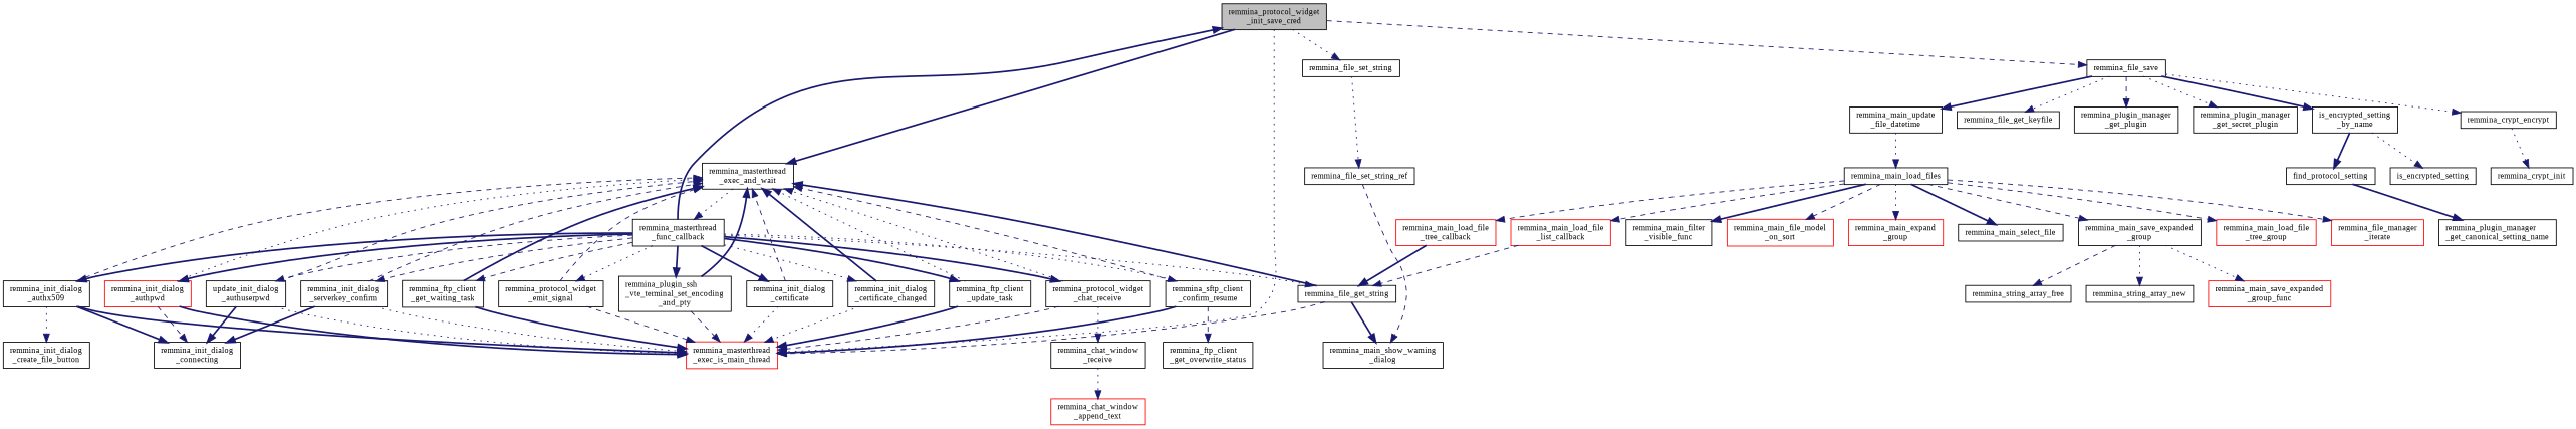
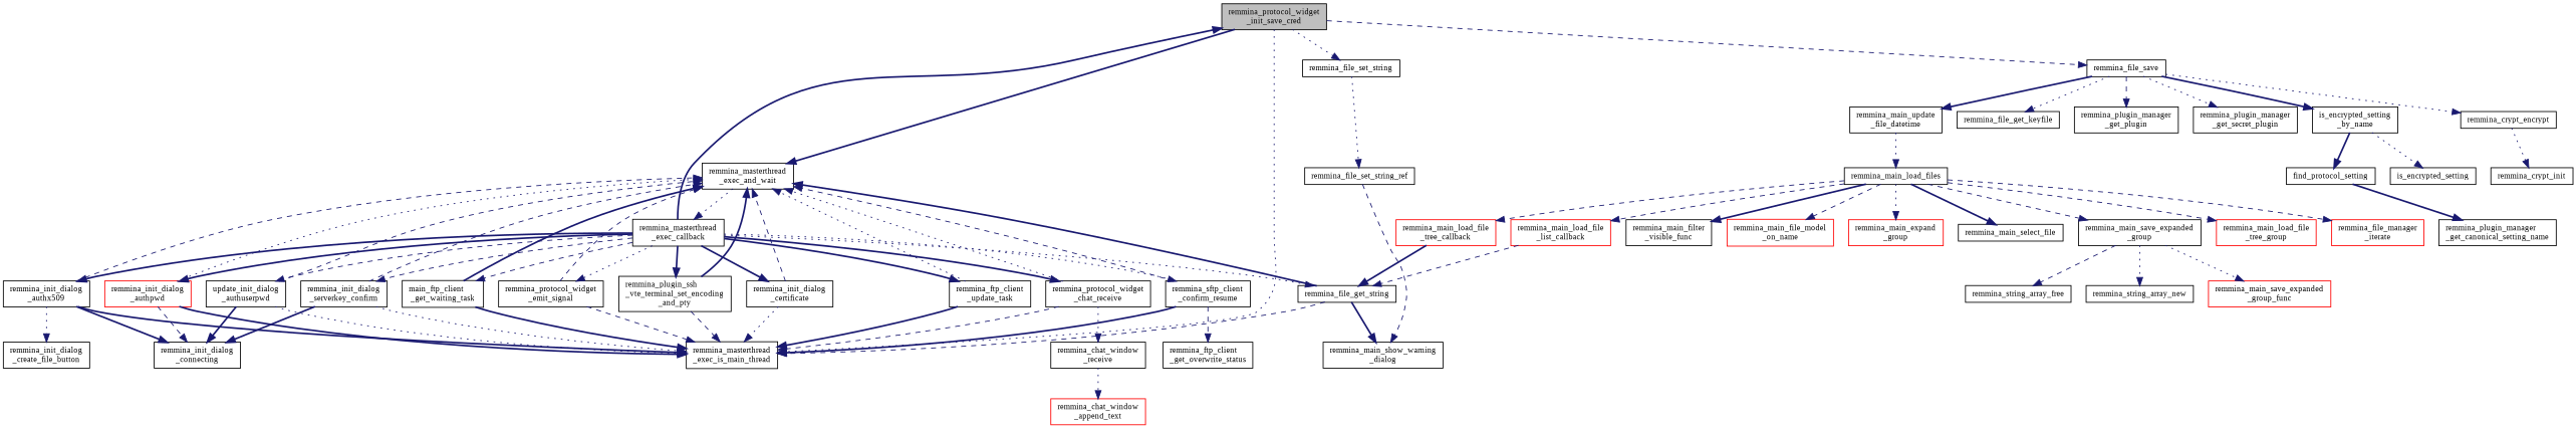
  digraph {
    fontname="Liberation Serif"
    rankdir=TB
    node [color=black fillcolor=white fontname="Liberation Serif" fontsize=10 shape=record style=filled]
    edge [color=midnightblue fontname="Liberation Serif" fontsize=10 labelfontname=Helvetica labelfontsize=10 style=bold]
    n1 [fillcolor=grey75 fontcolor=black height=0.2 label="remmina_protocol_widget\l_init_save_cred" width=0.4]
-   n2 [color=red height=0.2 label="remmina_masterthread\l_exec_is_main_thread" width=0.4]
+   n2 [height=0.2 label="remmina_masterthread\l_exec_is_main_thread" width=0.4]
    n3 [height=0.2 label="remmina_masterthread\l_exec_and_wait" width=0.4]
    n4 [height=0.2 label=remmina_file_set_string width=0.4]
    n5 [height=0.2 label=remmina_file_save width=0.4]
-   n6 [height=0.2 label="remmina_masterthread\l_func_callback" width=0.4]
+   n6 [height=0.2 label="remmina_masterthread\l_exec_callback" width=0.4]
    n7 [height=0.2 label=remmina_file_set_string_ref width=0.4]
    n8 [height=0.2 label=remmina_file_get_keyfile width=0.4]
    n9 [height=0.2 label="remmina_plugin_manager\l_get_plugin" width=0.4]
    n10 [height=0.2 label="remmina_plugin_manager\l_get_secret_plugin" width=0.4]
    n11 [height=0.2 label="is_encrypted_setting\l_by_name" width=0.4]
    n12 [height=0.2 label=remmina_crypt_encrypt width=0.4]
    n13 [height=0.2 label="remmina_main_update\l_file_datetime" width=0.4]
    n14 [height=0.2 label="remmina_protocol_widget\l_chat_receive" width=0.4]
    n15 [height=0.2 label=remmina_file_get_string width=0.4]
    n16 [height=0.2 label="remmina_init_dialog\l_serverkey_confirm" width=0.4]
    n17 [color=red height=0.2 label="remmina_init_dialog\l_authpwd" width=0.4]
    n18 [height=0.2 label="update_init_dialog\l_authuserpwd" width=0.4]
    n19 [height=0.2 label="remmina_init_dialog\l_certificate" width=0.4]
-   n20 [height=0.2 label="remmina_init_dialog\l_certificate_changed" width=0.4]
    n21 [height=0.2 label="remmina_init_dialog\l_authx509" width=0.4]
    n22 [height=0.2 label="remmina_ftp_client\l_update_task" width=0.4]
-   n23 [height=0.2 label="remmina_ftp_client\l_get_waiting_task" width=0.4]
+   n23 [height=0.2 label="main_ftp_client\l_get_waiting_task" width=0.4]
    n24 [height=0.2 label="remmina_protocol_widget\l_emit_signal" width=0.4]
    n25 [height=0.2 label="remmina_sftp_client\l_confirm_resume" width=0.4]
    n26 [height=0.2 label="remmina_plugin_ssh\l_vte_terminal_set_encoding\l_and_pty" width=0.4]
    n27 [height=0.2 label="remmina_chat_window\l_receive" width=0.4]
    n28 [height=0.2 label="remmina_main_show_warning\l_dialog" width=0.4]
    n29 [height=0.2 label="remmina_init_dialog\l_connecting" width=0.4]
    n30 [height=0.2 label="remmina_init_dialog\l_create_file_button" width=0.4]
    n31 [height=0.2 label="remmina_ftp_client\l_get_overwrite_status" width=0.4]
    n32 [color=red height=0.2 label="remmina_chat_window\l_append_text" width=0.4]
    n33 [height=0.2 label=find_protocol_setting width=0.4]
    n34 [height=0.2 label=is_encrypted_setting width=0.4]
    n35 [height=0.2 label=remmina_crypt_init width=0.4]
    n36 [height=0.2 label=remmina_main_load_files width=0.4]
    n37 [height=0.2 label="remmina_plugin_manager\l_get_canonical_setting_name" width=0.4]
    n38 [height=0.2 label="remmina_main_save_expanded\l_group" width=0.4]
    n39 [color=red height=0.2 label="remmina_main_load_file\l_tree_group" width=0.4]
    n40 [color=red height=0.2 label="remmina_file_manager\l_iterate" width=0.4]
    n41 [color=red height=0.2 label="remmina_main_load_file\l_tree_callback" width=0.4]
    n42 [color=red height=0.2 label="remmina_main_load_file\l_list_callback" width=0.4]
    n43 [height=0.2 label="remmina_main_filter\l_visible_func" width=0.4]
-   n44 [color=red height=0.2 label="remmina_main_file_model\l_on_sort" width=0.4]
+   n44 [color=red height=0.2 label="remmina_main_file_model\l_on_name" width=0.4]
    n45 [color=red height=0.2 label="remmina_main_expand\l_group" width=0.4]
    n46 [height=0.2 label=remmina_main_select_file width=0.4]
    n47 [height=0.2 label=remmina_string_array_free width=0.4]
    n48 [height=0.2 label=remmina_string_array_new width=0.4]
    n49 [color=red height=0.2 label="remmina_main_save_expanded\l_group_func" width=0.4]
    n1 -> n2 [style=dotted]
    n1 -> n3
    n1 -> n4 [style=dotted]
    n1 -> n5 [style=dashed]
    n3 -> n6 [style=dotted]
    n4 -> n7 [style=dotted]
    n5 -> n8 [style=dotted]
    n5 -> n9 [style=dashed]
    n5 -> n10 [style=dotted]
    n5 -> n11
    n5 -> n12 [style=dotted]
    n5 -> n13
    n6 -> n1
    n6 -> n14
    n6 -> n15 [style=dotted]
    n6 -> n16 [style=dashed]
    n6 -> n17
    n6 -> n18 [style=dashed]
    n6 -> n19
-   n6 -> n20 [style=dotted]
    n6 -> n21
    n6 -> n22
    n6 -> n23 [style=dashed]
    n6 -> n24 [style=dotted]
    n6 -> n25 [style=dotted]
    n6 -> n26
    n7 -> n28 [style=dashed]
    n11 -> n33
    n11 -> n34 [style=dotted]
    n12 -> n35 [style=dotted]
    n13 -> n36 [style=dotted]
    n14 -> n2 [style=dashed]
    n14 -> n3 [style=dotted]
    n14 -> n27 [style=dotted]
    n15 -> n2 [style=dashed]
    n15 -> n3
    n15 -> n28
    n16 -> n2 [style=dotted]
    n16 -> n3 [style=dashed]
    n16 -> n29
    n17 -> n2
    n17 -> n3 [style=dotted]
    n17 -> n29 [style=dashed]
    n18 -> n2 [style=dotted]
    n18 -> n3 [style=dashed]
    n18 -> n29
    n19 -> n2 [style=dotted]
    n19 -> n3 [style=dashed]
-   n20 -> n2 [style=dotted]
-   n20 -> n3
    n21 -> n2
    n21 -> n3 [style=dashed]
    n21 -> n29
    n21 -> n30 [style=dotted]
    n22 -> n2
    n22 -> n3 [style=dotted]
    n23 -> n2
    n23 -> n3
    n24 -> n2 [style=dashed]
    n24 -> n3 [style=dashed]
    n25 -> n2
    n25 -> n3 [style=dashed]
    n25 -> n31 [style=dashed]
    n26 -> n2 [style=dashed]
    n26 -> n3
    n27 -> n32 [style=dotted]
    n33 -> n37
    n36 -> n38 [style=dashed]
    n36 -> n39 [style=dashed]
    n36 -> n40 [style=dashed]
    n36 -> n41 [style=dashed]
    n36 -> n42 [style=dashed]
    n36 -> n43
    n36 -> n44 [style=dashed]
    n36 -> n45 [style=dotted]
    n36 -> n46
    n38 -> n47 [style=dashed]
    n38 -> n48 [style=dotted]
    n38 -> n49 [style=dotted]
    n41 -> n15
    n42 -> n15 [style=dashed]
  }
